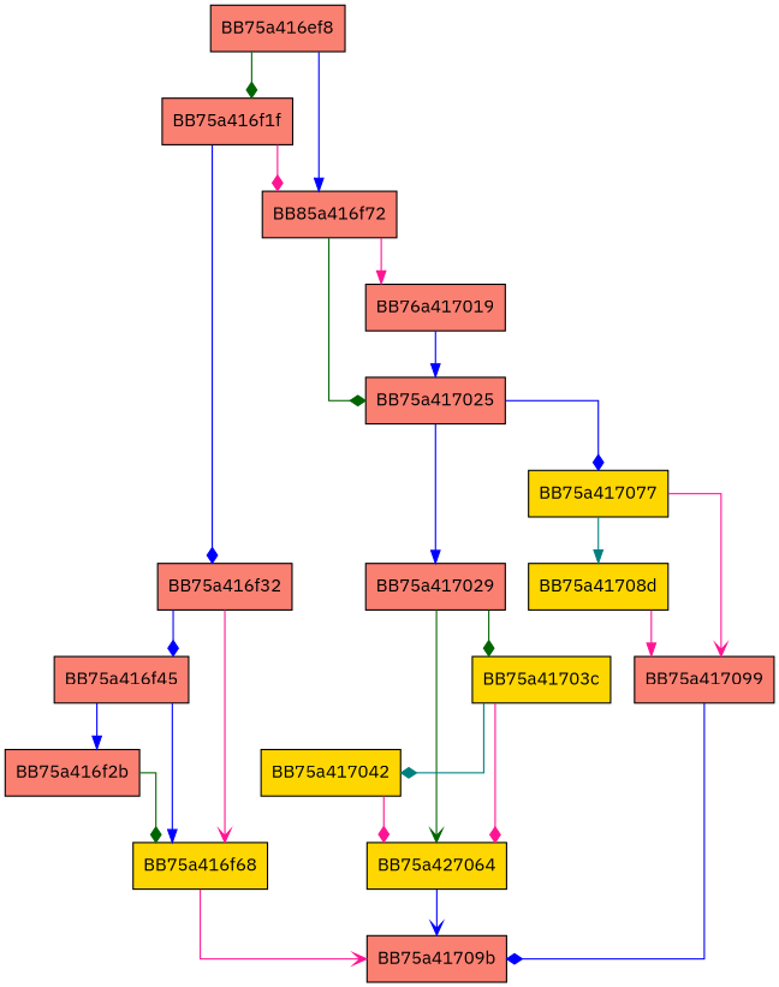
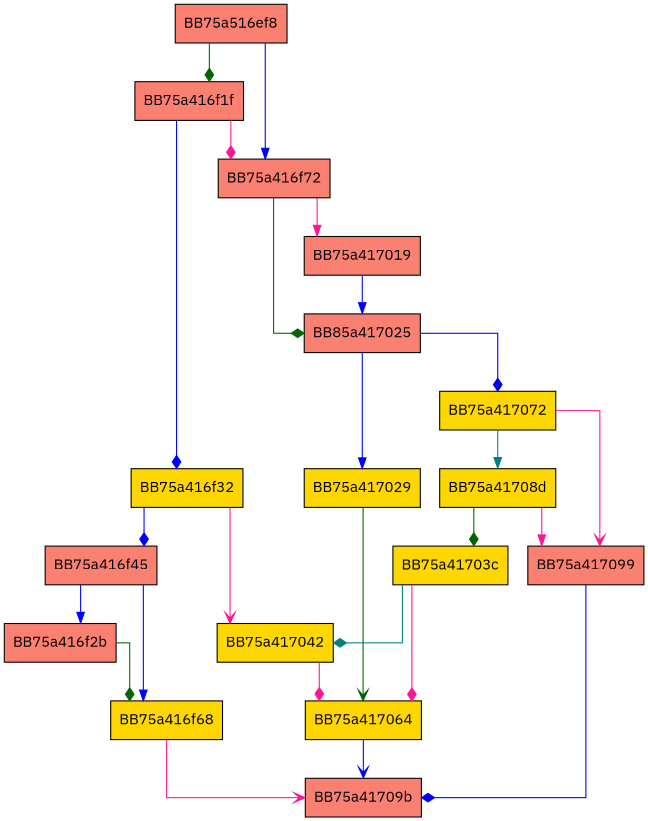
  digraph {
    fontname="IBM Plex Sans"
    splines=ortho
    node [fillcolor=salmon fontname="IBM Plex Sans" shape=box style=filled]
    edge [arrowhead=diamond color=blue fontname="IBM Plex Sans"]
-   BB75a416ef8
-   BB75a416f72 [label=BB85a416f72]
+   BB75a416ef8 [label=BB75a516ef8]
+   BB75a416f72
    BB75a416f1f
-   BB75a417025
-   BB75a417019 [label=BB76a417019]
-   BB75a416f32
-   BB75a417072 [fillcolor=gold label=BB75a417077]
-   BB75a417029
+   BB75a417025 [label=BB85a417025]
+   BB75a417019
+   BB75a416f32 [fillcolor=gold]
+   BB75a417072 [fillcolor=gold]
+   BB75a417029 [fillcolor=gold]
    BB75a416f68 [fillcolor=gold]
    BB75a416f45
    BB75a41709b
    n12 [label=BB75a416f2b]
    BB75a417099
    BB75a41708d [fillcolor=gold]
-   BB75a417064 [fillcolor=gold label=BB75a427064]
+   BB75a417064 [fillcolor=gold]
    BB75a41703c [fillcolor=gold]
    BB75a417042 [fillcolor=gold]
    BB75a416ef8 -> BB75a416f72 [arrowhead=normal]
    BB75a416ef8 -> BB75a416f1f [color=darkgreen]
    BB75a416f72 -> BB75a417025 [color=darkgreen]
    BB75a416f72 -> BB75a417019 [arrowhead=normal color=deeppink]
    BB75a416f1f -> BB75a416f72 [color=deeppink]
    BB75a416f1f -> BB75a416f32
    BB75a417025 -> BB75a417072
    BB75a417025 -> BB75a417029 [arrowhead=normal]
    BB75a417019 -> BB75a417025 [arrowhead=normal]
-   BB75a416f32 -> BB75a416f68 [arrowhead=vee color=deeppink]
+   BB75a416f32 -> BB75a417042 [arrowhead=vee color=deeppink]
    BB75a416f32 -> BB75a416f45
    BB75a417072 -> BB75a417099 [arrowhead=vee color=deeppink]
    BB75a417072 -> BB75a41708d [arrowhead=normal color=teal]
    BB75a417029 -> BB75a417064 [arrowhead=vee color=darkgreen]
-   BB75a417029 -> BB75a41703c [color=darkgreen]
+   BB75a41708d -> BB75a41703c [color=darkgreen]
    BB75a416f68 -> BB75a41709b [arrowhead=vee color=deeppink]
    BB75a416f45 -> BB75a416f68 [arrowhead=normal]
    BB75a416f45 -> n12 [arrowhead=normal]
    n12 -> BB75a416f68 [color=darkgreen]
    BB75a417099 -> BB75a41709b
    BB75a41708d -> BB75a417099 [arrowhead=normal color=deeppink]
    BB75a417064 -> BB75a41709b [arrowhead=vee]
    BB75a41703c -> BB75a417064 [color=deeppink]
    BB75a41703c -> BB75a417042 [color=teal]
    BB75a417042 -> BB75a417064 [color=deeppink]
  }
